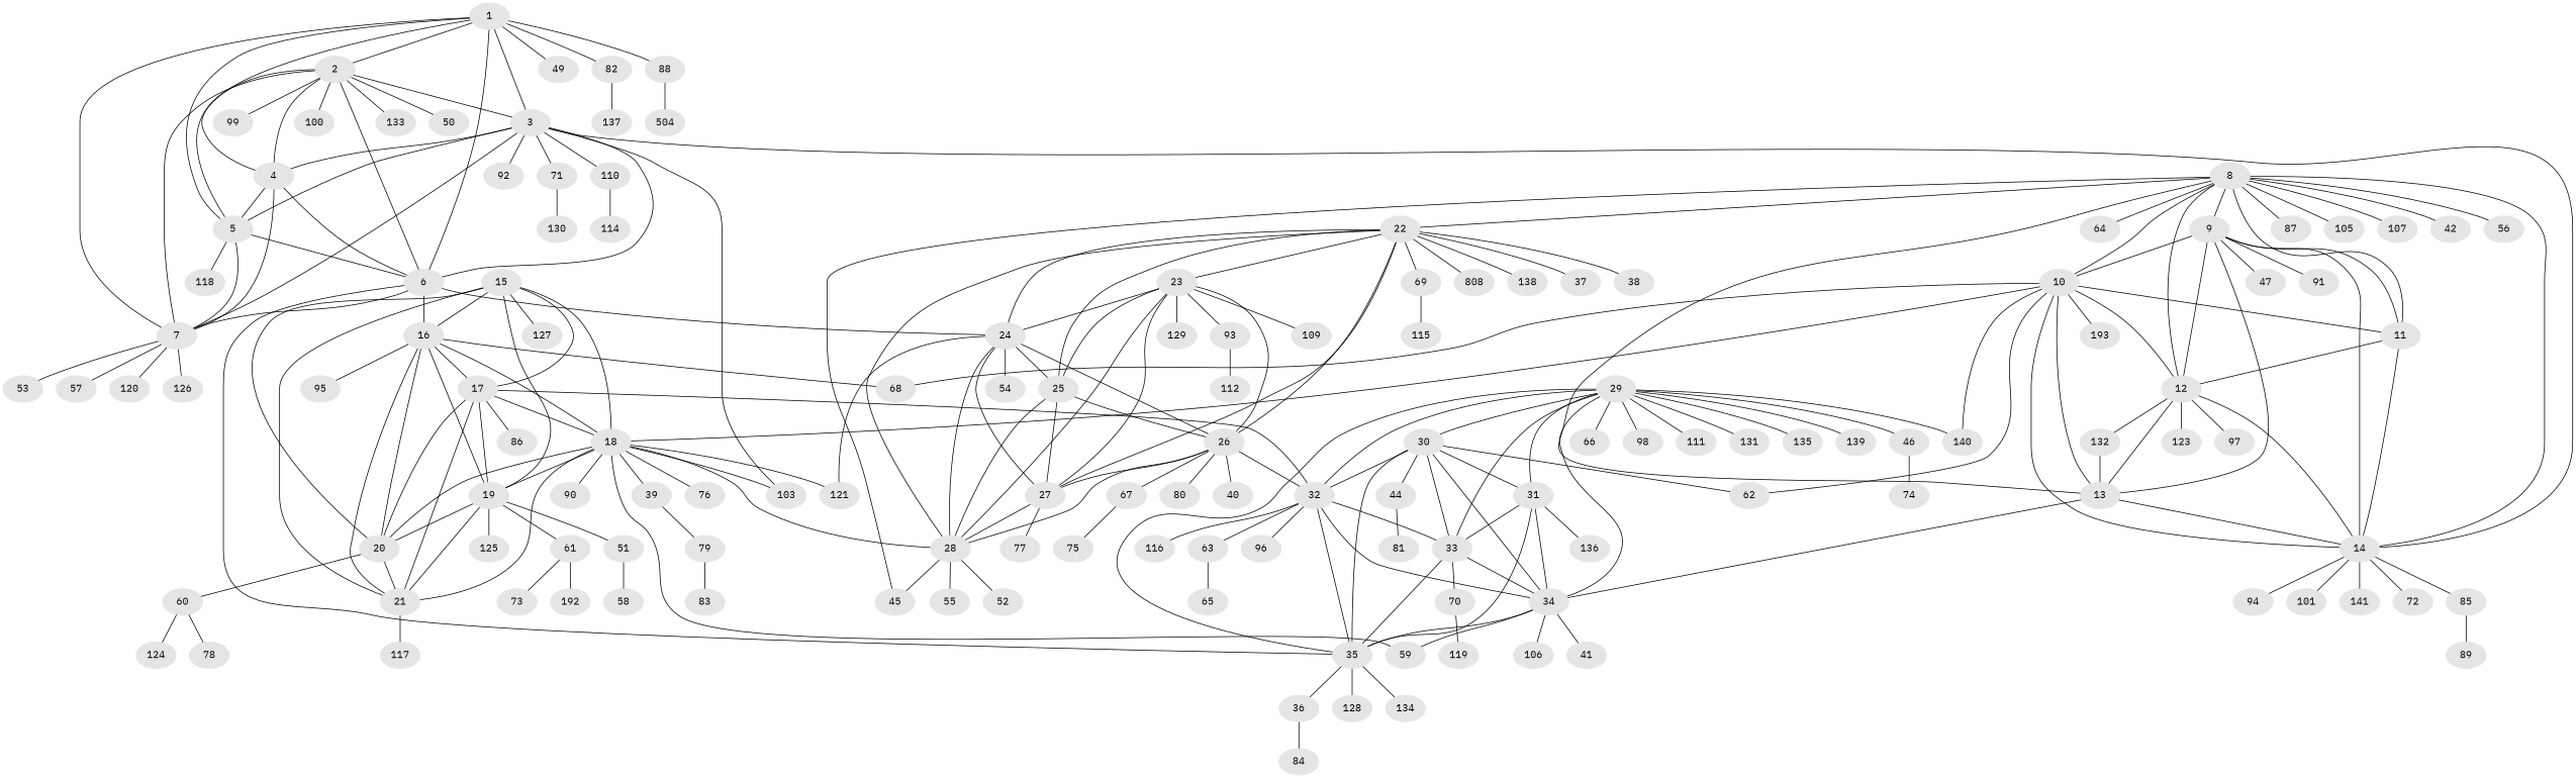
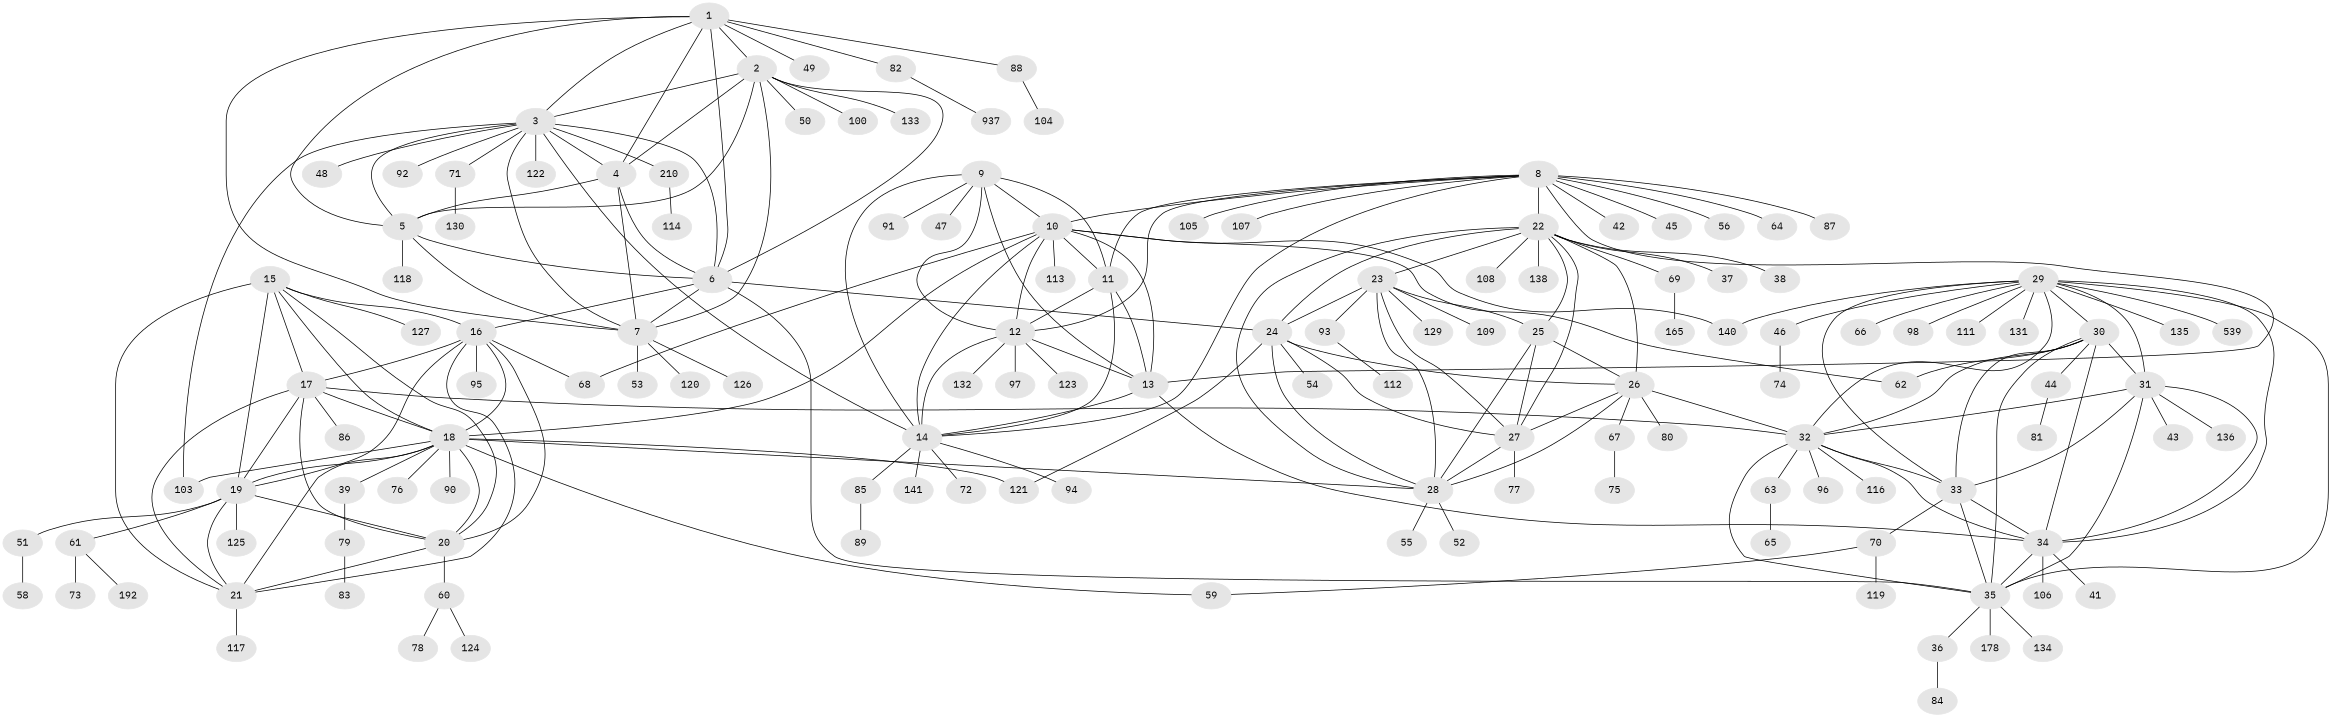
  graph {
    fontname="IBM Plex Mono"
    node [color=gray90 fontname="IBM Plex Mono" style=filled]
    edge [fontname="IBM Plex Mono"]
    1
    2
    3
    4
    5
    6
    7
    49
    82
    88
    50
-   99
    100
    133
    14
+   48
    71
    92
    103
-   110
+   110 [label=210]
+   122
    118
    16
    24
    35
    53
-   57
    120
    126
-   137
-   104 [label=504]
+   137 [label=937]
+   104
    72
    85
    94
-   101
    141
    130
    114
    18
    68
    17
    19
    20
    21
    95
    28
    121
    25
    26
    27
    54
    36
-   128
+   128 [label=178]
    134
    8
    9
    10
    11
    12
    13
    22
    42
    45
    56
    64
    87
    105
    107
    47
    91
    62
-   113 [label=193]
+   113
    140
    97
    123
    132
    34
    23
    37
    38
    69
-   108 [label=808]
+   108
    138
    39
    59
    76
    90
    41
    106
    89
    15
    127
    32
    86
    51
    61
    125
    60
    117
    33
    63
    96
    116
    52
    55
    79
    58
    73
    n109 [label=192]
    78
    124
    93
    109
    129
-   40
    67
    80
    77
-   115
+   115 [label=165]
    112
    75
    29
    30
    31
    46
    66
    98
    111
    131
    135
-   139
+   139 [label=539]
    44
+   43
    136
    70
    74
    81
    65
    119
    84
    83
    1 -- 2
    1 -- 3
    1 -- 4
    1 -- 5
    1 -- 6
    1 -- 7
    1 -- 49
    1 -- 82
    1 -- 88
    2 -- 3
    2 -- 4
    2 -- 5
    2 -- 6
    2 -- 7
    2 -- 50
-   2 -- 99
    2 -- 100
    2 -- 133
    3 -- 4
    3 -- 5
    3 -- 6
    3 -- 7
    3 -- 14
+   3 -- 48
    3 -- 71
    3 -- 92
    3 -- 103
    3 -- 110
+   3 -- 122
    4 -- 5
    4 -- 6
    4 -- 7
    5 -- 6
    5 -- 7
    5 -- 118
    6 -- 7
    6 -- 16
    6 -- 24
    6 -- 35
    7 -- 53
-   7 -- 57
    7 -- 120
    7 -- 126
    82 -- 137
    88 -- 104
    14 -- 72
    14 -- 85
    14 -- 94
-   14 -- 101
    14 -- 141
    71 -- 130
    110 -- 114
    16 -- 18
    16 -- 68
    16 -- 17
    16 -- 19
    16 -- 20
    16 -- 21
    16 -- 95
    24 -- 28
    24 -- 121
-   24 -- 25
    24 -- 26
    24 -- 27
    24 -- 54
    35 -- 36
    35 -- 128
    35 -- 134
    85 -- 89
    18 -- 103
    18 -- 19
    18 -- 20
    18 -- 21
    18 -- 28
    18 -- 121
    18 -- 39
    18 -- 59
    18 -- 76
    18 -- 90
    17 -- 18
    17 -- 19
    17 -- 20
    17 -- 21
    17 -- 32
    17 -- 86
    19 -- 20
    19 -- 21
    19 -- 51
    19 -- 61
    19 -- 125
    20 -- 21
    20 -- 60
    21 -- 117
-   28 -- 45
    28 -- 52
    28 -- 55
    25 -- 28
    25 -- 26
    25 -- 27
    26 -- 28
    26 -- 27
    26 -- 32
-   26 -- 40
    26 -- 67
    26 -- 80
    27 -- 28
    27 -- 77
    36 -- 84
    8 -- 14
-   8 -- 9
    8 -- 10
    8 -- 11
    8 -- 12
    8 -- 13
    8 -- 22
    8 -- 42
    8 -- 45
    8 -- 56
    8 -- 64
    8 -- 87
    8 -- 105
    8 -- 107
    9 -- 14
    9 -- 10
    9 -- 11
    9 -- 12
    9 -- 13
    9 -- 47
    9 -- 91
    10 -- 14
    10 -- 18
    10 -- 68
    10 -- 11
    10 -- 12
    10 -- 13
    10 -- 62
    10 -- 113
    10 -- 140
    11 -- 14
    11 -- 12
-   132 -- 13
+   11 -- 13
    12 -- 14
    12 -- 13
    12 -- 97
    12 -- 123
    12 -- 132
    13 -- 14
    13 -- 34
    22 -- 24
    22 -- 28
    22 -- 25
    22 -- 26
    22 -- 27
    22 -- 23
    22 -- 37
    22 -- 38
    22 -- 69
    22 -- 108
    22 -- 138
    34 -- 35
-   34 -- 59
+   70 -- 59
    34 -- 41
    34 -- 106
    23 -- 24
    23 -- 28
    23 -- 25
-   23 -- 26
    23 -- 27
    23 -- 93
    23 -- 109
    23 -- 129
    69 -- 115
    39 -- 79
    15 -- 16
    15 -- 18
    15 -- 17
    15 -- 19
    15 -- 20
    15 -- 21
    15 -- 127
    32 -- 35
    32 -- 34
    32 -- 33
    32 -- 63
    32 -- 96
    32 -- 116
    51 -- 58
    61 -- 73
    61 -- n109
    60 -- 78
    60 -- 124
    33 -- 35
    33 -- 34
    33 -- 70
    63 -- 65
    79 -- 83
    93 -- 112
    67 -- 75
    29 -- 35
    29 -- 140
    29 -- 34
    29 -- 32
    29 -- 33
    29 -- 30
    29 -- 31
    29 -- 46
    29 -- 66
    29 -- 98
    29 -- 111
    29 -- 131
    29 -- 135
    29 -- 139
    30 -- 35
    30 -- 62
    30 -- 34
    30 -- 32
    30 -- 33
    30 -- 31
    30 -- 44
    31 -- 35
    31 -- 34
+   31 -- 32
    31 -- 33
+   31 -- 43
    31 -- 136
    46 -- 74
    44 -- 81
    70 -- 119
  }
